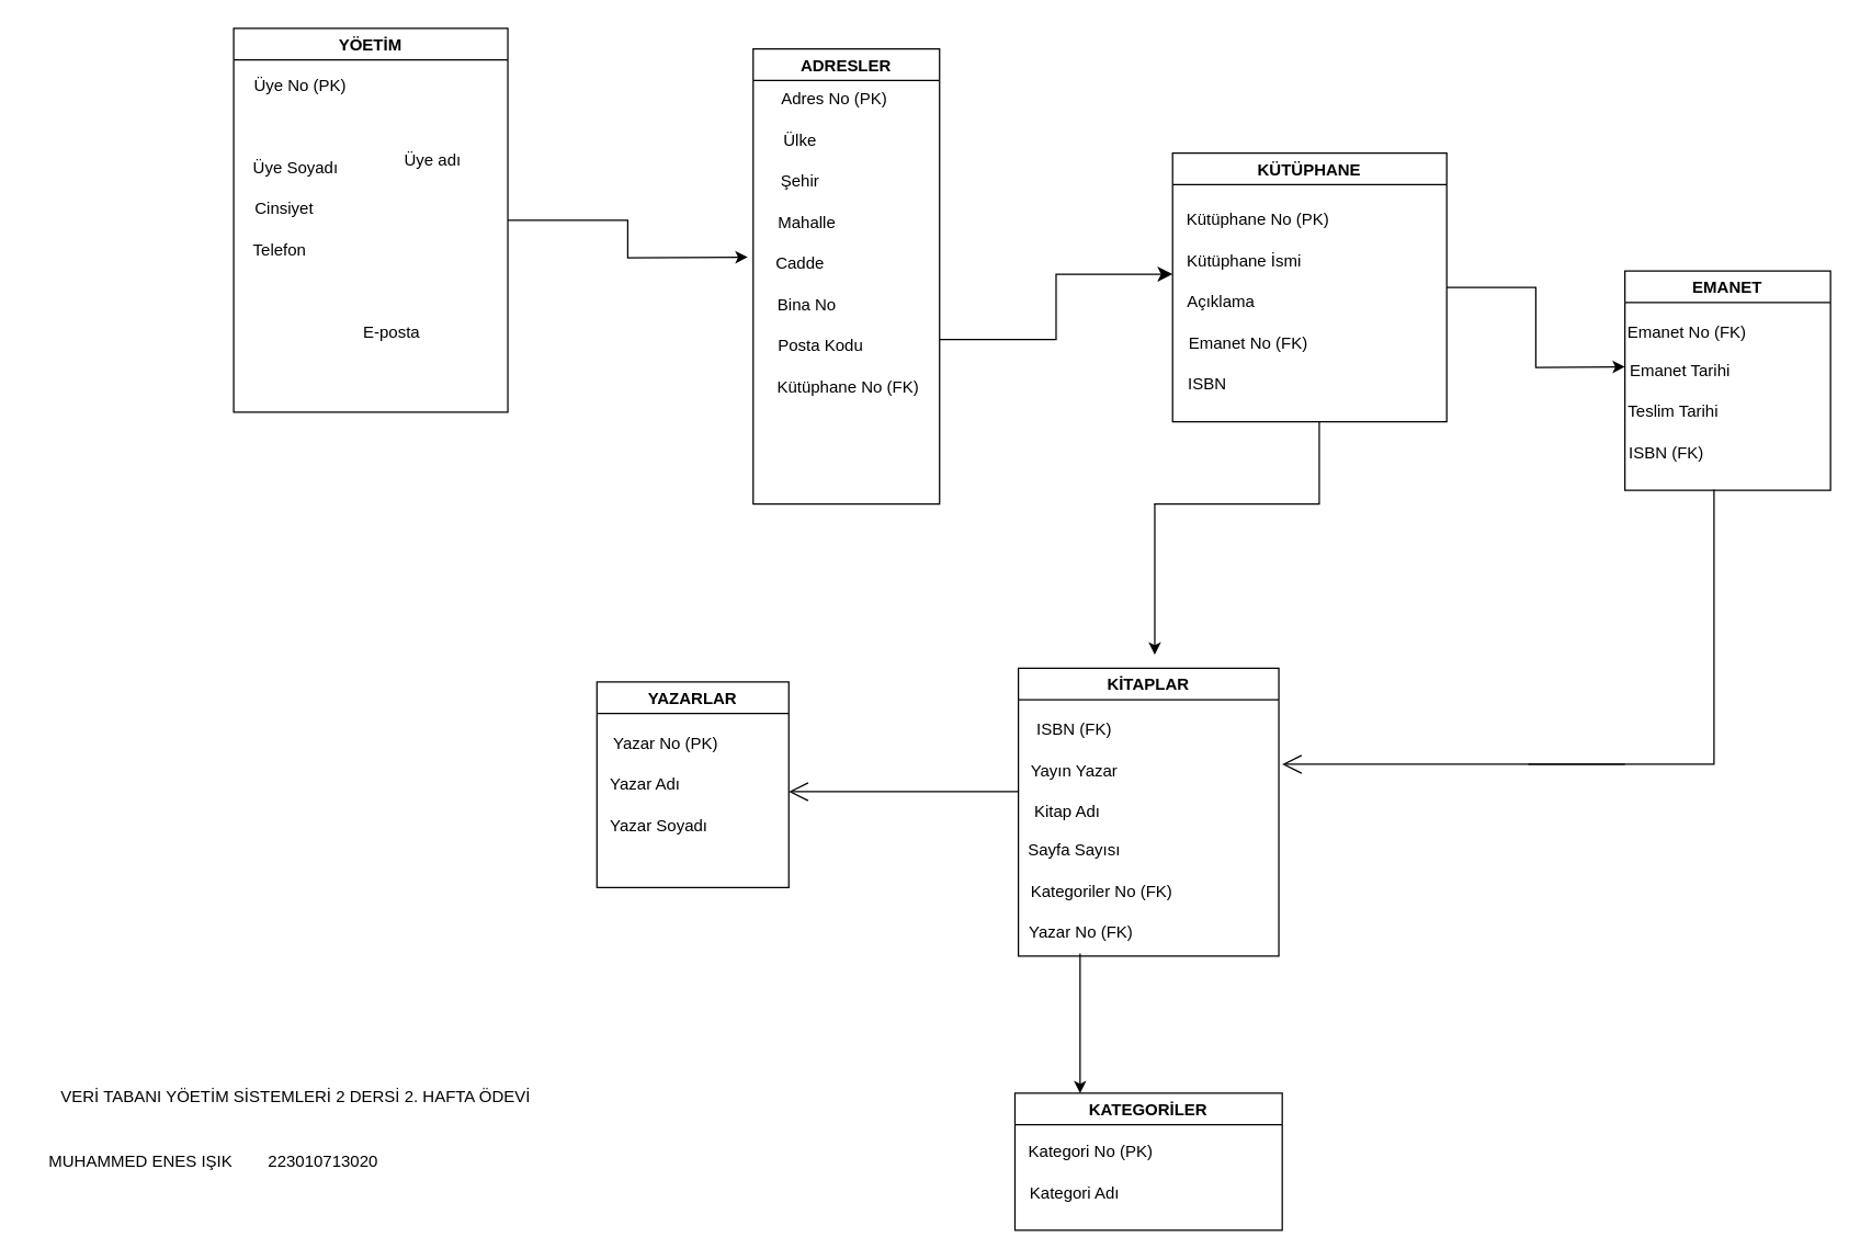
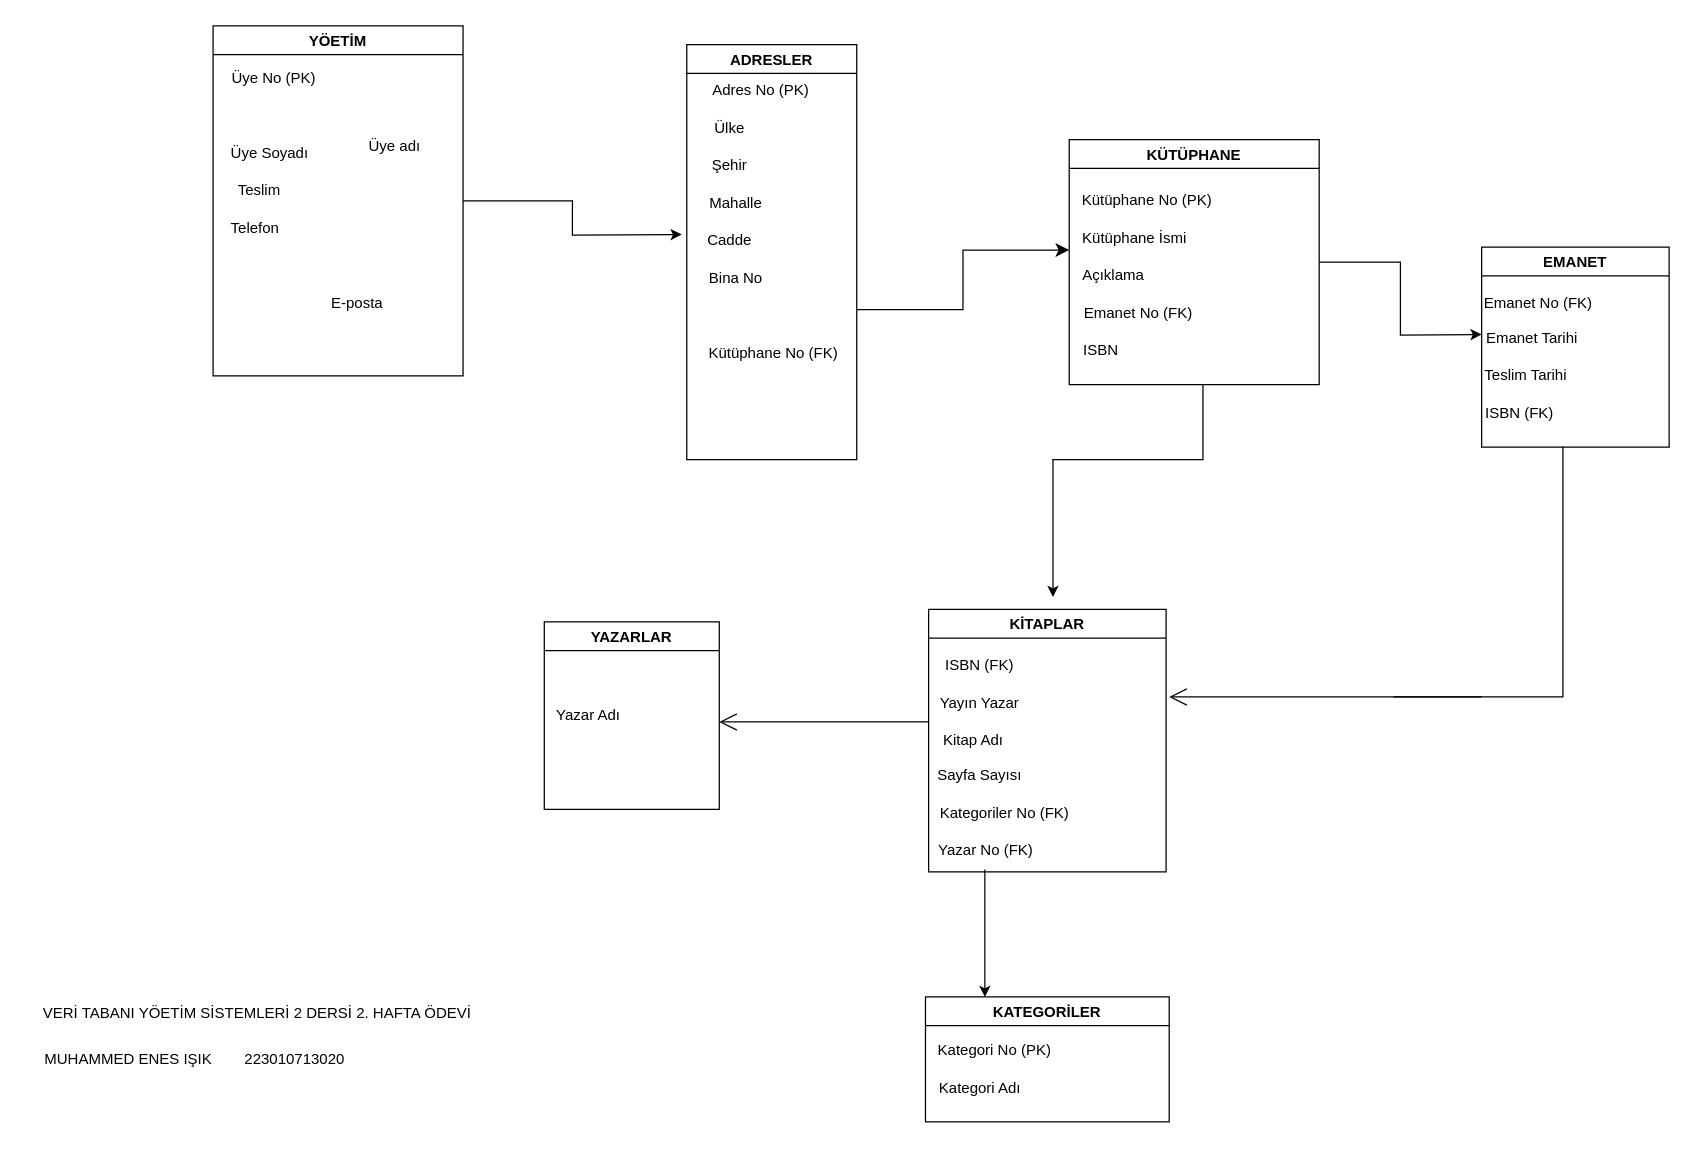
  <mxCell id="0" />
  <mxCell id="1" parent="0" />
  <mxCell id="2" style="edgeStyle=orthogonalEdgeStyle;rounded=0;orthogonalLoop=1;jettySize=auto;html=1;" edge="1" parent="1" source="3"><mxGeometry relative="1" as="geometry"><mxPoint x="545" y="187" as="targetPoint" /></mxGeometry></mxCell>
  <mxCell id="3" value="YÖETİM" style="swimlane;" vertex="1" parent="1"><mxGeometry x="170" y="20" width="200" height="280" as="geometry" /></mxCell>
  <mxCell id="4" value="&amp;nbsp; &amp;nbsp; &amp;nbsp;Telefon" style="text;html=1;align=center;verticalAlign=middle;resizable=0;points=[];autosize=1;strokeColor=none;fillColor=none;" vertex="1" parent="3"><mxGeometry x="-15" y="147" width="80" height="30" as="geometry" /></mxCell>
  <mxCell id="5" value="&amp;nbsp; &amp;nbsp; &amp;nbsp; &amp;nbsp; &amp;nbsp; &amp;nbsp; &amp;nbsp; Üye No (PK)" style="text;html=1;align=center;verticalAlign=middle;resizable=0;points=[];autosize=1;strokeColor=none;fillColor=none;" vertex="1" parent="3"><mxGeometry x="-45" y="27" width="140" height="30" as="geometry" /></mxCell>
- <mxCell id="6" value="&amp;nbsp; &amp;nbsp; &amp;nbsp; &amp;nbsp;Cinsiyet" style="text;html=1;align=center;verticalAlign=middle;resizable=0;points=[];autosize=1;strokeColor=none;fillColor=none;" vertex="1" parent="3"><mxGeometry x="-20" y="117" width="90" height="30" as="geometry" /></mxCell>
+ <mxCell id="6" value="&amp;nbsp; &amp;nbsp; &amp;nbsp; &amp;nbsp;Teslim" style="text;html=1;align=center;verticalAlign=middle;resizable=0;points=[];autosize=1;strokeColor=none;fillColor=none;" vertex="1" parent="3"><mxGeometry x="-20" y="117" width="90" height="30" as="geometry" /></mxCell>
  <mxCell id="7" value="E-posta" style="text;html=1;align=center;verticalAlign=middle;resizable=0;points=[];autosize=1;strokeColor=none;fillColor=none;" vertex="1" parent="3"><mxGeometry x="85" y="207" width="60" height="30" as="geometry" /></mxCell>
  <mxCell id="8" value="&amp;nbsp;Üye adı&amp;nbsp;" style="text;html=1;align=center;verticalAlign=middle;resizable=0;points=[];autosize=1;strokeColor=none;fillColor=none;" vertex="1" parent="3"><mxGeometry x="110" y="82" width="70" height="30" as="geometry" /></mxCell>
  <mxCell id="9" value="&amp;nbsp; &amp;nbsp; &amp;nbsp; &amp;nbsp; &amp;nbsp; &amp;nbsp; Üye Soyadı" style="text;html=1;align=center;verticalAlign=middle;resizable=0;points=[];autosize=1;strokeColor=none;fillColor=none;" vertex="1" parent="3"><mxGeometry x="-40" y="87" width="130" height="30" as="geometry" /></mxCell>
  <mxCell id="10" value="ADRESLER" style="swimlane;" vertex="1" parent="1"><mxGeometry x="549" y="35" width="136" height="332" as="geometry" /></mxCell>
  <mxCell id="11" value="Ülke" style="text;html=1;align=center;verticalAlign=middle;resizable=0;points=[];autosize=1;strokeColor=none;fillColor=none;" vertex="1" parent="10"><mxGeometry x="9" y="52" width="50" height="30" as="geometry" /></mxCell>
  <mxCell id="12" value="Şehir" style="text;html=1;align=center;verticalAlign=middle;resizable=0;points=[];autosize=1;strokeColor=none;fillColor=none;" vertex="1" parent="10"><mxGeometry x="9" y="82" width="50" height="30" as="geometry" /></mxCell>
  <mxCell id="13" value="Mahalle" style="text;html=1;align=center;verticalAlign=middle;resizable=0;points=[];autosize=1;strokeColor=none;fillColor=none;" vertex="1" parent="10"><mxGeometry x="4" y="112" width="70" height="30" as="geometry" /></mxCell>
  <mxCell id="14" value="Cadde" style="text;html=1;align=center;verticalAlign=middle;resizable=0;points=[];autosize=1;strokeColor=none;fillColor=none;" vertex="1" parent="10"><mxGeometry x="4" y="142" width="60" height="30" as="geometry" /></mxCell>
  <mxCell id="15" value="Bina No" style="text;html=1;align=center;verticalAlign=middle;resizable=0;points=[];autosize=1;strokeColor=none;fillColor=none;" vertex="1" parent="10"><mxGeometry x="4" y="172" width="70" height="30" as="geometry" /></mxCell>
  <mxCell id="16" value="Adres No (PK)" style="text;html=1;align=center;verticalAlign=middle;resizable=0;points=[];autosize=1;strokeColor=none;fillColor=none;" vertex="1" parent="10"><mxGeometry x="9" y="22" width="100" height="30" as="geometry" /></mxCell>
- <mxCell id="17" value="Posta Kodu" style="text;html=1;align=center;verticalAlign=middle;resizable=0;points=[];autosize=1;strokeColor=none;fillColor=none;" vertex="1" parent="10"><mxGeometry x="4" y="202" width="90" height="30" as="geometry" /></mxCell>
  <mxCell id="18" value="Kütüphane No (FK)" style="text;html=1;align=center;verticalAlign=middle;resizable=0;points=[];autosize=1;strokeColor=none;fillColor=none;" vertex="1" parent="10"><mxGeometry x="4" y="232" width="130" height="30" as="geometry" /></mxCell>
  <mxCell id="19" value="" style="edgeStyle=elbowEdgeStyle;elbow=horizontal;endArrow=classic;html=1;curved=0;rounded=0;endSize=8;startSize=8;" edge="1" parent="1"><mxGeometry width="50" height="50" relative="1" as="geometry"><mxPoint x="685" y="247" as="sourcePoint" /><mxPoint x="855" y="199.4" as="targetPoint" /></mxGeometry></mxCell>
  <mxCell id="20" style="edgeStyle=orthogonalEdgeStyle;rounded=0;orthogonalLoop=1;jettySize=auto;html=1;" edge="1" parent="1" source="22"><mxGeometry relative="1" as="geometry"><mxPoint x="955" y="307" as="targetPoint" /><Array as="points"><mxPoint x="955" y="307" /><mxPoint x="955" y="307" /></Array></mxGeometry></mxCell>
  <mxCell id="21" style="edgeStyle=orthogonalEdgeStyle;rounded=0;orthogonalLoop=1;jettySize=auto;html=1;" edge="1" parent="1" source="22"><mxGeometry relative="1" as="geometry"><mxPoint x="1185" y="267" as="targetPoint" /></mxGeometry></mxCell>
  <mxCell id="22" value="KÜTÜPHANE" style="swimlane;" vertex="1" parent="1"><mxGeometry x="855" y="111" width="200" height="196" as="geometry" /></mxCell>
  <mxCell id="23" value="Kütüphane No (PK)" style="text;html=1;align=center;verticalAlign=middle;resizable=0;points=[];autosize=1;strokeColor=none;fillColor=none;" vertex="1" parent="22"><mxGeometry x="-3" y="34" width="130" height="30" as="geometry" /></mxCell>
  <mxCell id="24" value="Kütüphane İsmi" style="text;html=1;align=center;verticalAlign=middle;resizable=0;points=[];autosize=1;strokeColor=none;fillColor=none;" vertex="1" parent="22"><mxGeometry x="-3" y="64" width="110" height="30" as="geometry" /></mxCell>
  <mxCell id="25" value="Açıklama" style="text;html=1;align=center;verticalAlign=middle;resizable=0;points=[];autosize=1;strokeColor=none;fillColor=none;" vertex="1" parent="22"><mxGeometry y="94" width="70" height="30" as="geometry" /></mxCell>
  <mxCell id="26" value="Emanet No (FK)" style="text;html=1;align=center;verticalAlign=middle;resizable=0;points=[];autosize=1;strokeColor=none;fillColor=none;" vertex="1" parent="22"><mxGeometry y="124" width="110" height="30" as="geometry" /></mxCell>
  <mxCell id="27" value="ISBN" style="text;html=1;align=center;verticalAlign=middle;resizable=0;points=[];autosize=1;strokeColor=none;fillColor=none;" vertex="1" parent="22"><mxGeometry y="154" width="50" height="30" as="geometry" /></mxCell>
  <mxCell id="28" style="edgeStyle=orthogonalEdgeStyle;rounded=0;orthogonalLoop=1;jettySize=auto;html=1;exitX=0;exitY=1;exitDx=0;exitDy=0;" edge="1" parent="1" source="29"><mxGeometry relative="1" as="geometry"><mxPoint x="842" y="477" as="targetPoint" /></mxGeometry></mxCell>
  <mxCell id="29" value="" style="shape=partialRectangle;whiteSpace=wrap;html=1;top=0;left=0;fillColor=none;" vertex="1" parent="1"><mxGeometry x="842" y="307" width="120" height="60" as="geometry" /></mxCell>
  <mxCell id="30" value="KİTAPLAR" style="swimlane;" vertex="1" parent="1"><mxGeometry x="742.5" y="487" width="190" height="210" as="geometry" /></mxCell>
  <mxCell id="31" value="ISBN (FK)" style="text;html=1;align=center;verticalAlign=middle;resizable=0;points=[];autosize=1;strokeColor=none;fillColor=none;" vertex="1" parent="30"><mxGeometry y="30" width="80" height="30" as="geometry" /></mxCell>
  <mxCell id="32" value="Yayın Yazar" style="text;html=1;align=center;verticalAlign=middle;resizable=0;points=[];autosize=1;strokeColor=none;fillColor=none;" vertex="1" parent="30"><mxGeometry x="-5" y="60" width="90" height="30" as="geometry" /></mxCell>
  <mxCell id="33" value="Kitap Adı" style="text;html=1;align=center;verticalAlign=middle;resizable=0;points=[];autosize=1;strokeColor=none;fillColor=none;" vertex="1" parent="30"><mxGeometry y="90" width="70" height="30" as="geometry" /></mxCell>
  <mxCell id="34" value="Sayfa Sayısı" style="text;html=1;align=center;verticalAlign=middle;resizable=0;points=[];autosize=1;strokeColor=none;fillColor=none;" vertex="1" parent="30"><mxGeometry x="-5" y="118" width="90" height="30" as="geometry" /></mxCell>
  <mxCell id="35" value="Kategoriler No (FK)" style="text;html=1;align=center;verticalAlign=middle;resizable=0;points=[];autosize=1;strokeColor=none;fillColor=none;" vertex="1" parent="30"><mxGeometry x="-5" y="148" width="130" height="30" as="geometry" /></mxCell>
  <mxCell id="36" style="edgeStyle=orthogonalEdgeStyle;rounded=0;orthogonalLoop=1;jettySize=auto;html=1;" edge="1" parent="30" source="37"><mxGeometry relative="1" as="geometry"><mxPoint x="45" y="310" as="targetPoint" /></mxGeometry></mxCell>
  <mxCell id="37" value="Yazar No (FK)" style="text;html=1;align=center;verticalAlign=middle;resizable=0;points=[];autosize=1;strokeColor=none;fillColor=none;" vertex="1" parent="30"><mxGeometry x="-5" y="178" width="100" height="30" as="geometry" /></mxCell>
  <mxCell id="38" value="EMANET" style="swimlane;" vertex="1" parent="1"><mxGeometry x="1185" y="197" width="150" height="160" as="geometry" /></mxCell>
  <mxCell id="39" value="Emanet No (FK)" style="text;html=1;align=center;verticalAlign=middle;resizable=0;points=[];autosize=1;strokeColor=none;fillColor=none;" vertex="1" parent="38"><mxGeometry x="-10" y="30" width="110" height="30" as="geometry" /></mxCell>
  <mxCell id="40" value="Emanet Tarihi" style="text;html=1;align=center;verticalAlign=middle;resizable=0;points=[];autosize=1;strokeColor=none;fillColor=none;" vertex="1" parent="38"><mxGeometry x="-10" y="58" width="100" height="30" as="geometry" /></mxCell>
  <mxCell id="41" value="Teslim Tarihi" style="text;html=1;align=center;verticalAlign=middle;resizable=0;points=[];autosize=1;strokeColor=none;fillColor=none;" vertex="1" parent="38"><mxGeometry x="-10" y="88" width="90" height="30" as="geometry" /></mxCell>
  <mxCell id="42" value="ISBN (FK)" style="text;html=1;align=center;verticalAlign=middle;resizable=0;points=[];autosize=1;strokeColor=none;fillColor=none;" vertex="1" parent="38"><mxGeometry x="-10" y="118" width="80" height="30" as="geometry" /></mxCell>
  <mxCell id="43" value="" style="endArrow=open;endFill=1;endSize=12;html=1;rounded=0;" edge="1" parent="1"><mxGeometry width="160" relative="1" as="geometry"><mxPoint x="1185" y="557" as="sourcePoint" /><mxPoint x="935" y="557" as="targetPoint" /><Array as="points"><mxPoint x="1115" y="557" /></Array></mxGeometry></mxCell>
  <mxCell id="44" value="" style="shape=partialRectangle;whiteSpace=wrap;html=1;top=0;left=0;fillColor=none;" vertex="1" parent="1"><mxGeometry x="1115" y="357" width="135" height="200" as="geometry" /></mxCell>
  <mxCell id="45" value="KATEGORİLER" style="swimlane;" vertex="1" parent="1"><mxGeometry x="740" y="797" width="195" height="100" as="geometry" /></mxCell>
  <mxCell id="46" value="Kategori No (PK)" style="text;html=1;align=center;verticalAlign=middle;resizable=0;points=[];autosize=1;strokeColor=none;fillColor=none;" vertex="1" parent="45"><mxGeometry y="28" width="110" height="30" as="geometry" /></mxCell>
  <mxCell id="47" value="Kategori Adı&amp;nbsp;" style="text;html=1;align=center;verticalAlign=middle;resizable=0;points=[];autosize=1;strokeColor=none;fillColor=none;" vertex="1" parent="45"><mxGeometry y="58" width="90" height="30" as="geometry" /></mxCell>
  <mxCell id="48" value="YAZARLAR" style="swimlane;" vertex="1" parent="1"><mxGeometry x="435" y="497" width="140" height="150" as="geometry" /></mxCell>
- <mxCell id="49" value="Yazar No (PK)" style="text;html=1;align=center;verticalAlign=middle;resizable=0;points=[];autosize=1;strokeColor=none;fillColor=none;" vertex="1" parent="48"><mxGeometry y="30" width="100" height="30" as="geometry" /></mxCell>
  <mxCell id="50" value="Yazar Adı" style="text;html=1;align=center;verticalAlign=middle;resizable=0;points=[];autosize=1;strokeColor=none;fillColor=none;" vertex="1" parent="48"><mxGeometry y="60" width="70" height="30" as="geometry" /></mxCell>
- <mxCell id="51" value="Yazar Soyadı" style="text;html=1;align=center;verticalAlign=middle;resizable=0;points=[];autosize=1;strokeColor=none;fillColor=none;" vertex="1" parent="48"><mxGeometry y="90" width="90" height="30" as="geometry" /></mxCell>
  <mxCell id="52" value="" style="endArrow=open;endFill=1;endSize=12;html=1;rounded=0;" edge="1" parent="1"><mxGeometry width="160" relative="1" as="geometry"><mxPoint x="742.5" y="577" as="sourcePoint" /><mxPoint x="575" y="577" as="targetPoint" /></mxGeometry></mxCell>
- <mxCell id="53" value="VERİ TABANI YÖETİM SİSTEMLERİ 2 DERSİ 2. HAFTA ÖDEVİ" style="text;html=1;align=center;verticalAlign=middle;resizable=0;points=[];autosize=1;strokeColor=none;fillColor=none;" vertex="1" parent="1"><mxGeometry x="30" y="785" width="370" height="30" as="geometry" /></mxCell>
+ <mxCell id="53" value="VERİ TABANI YÖETİM SİSTEMLERİ 2 DERSİ 2. HAFTA ÖDEVİ" style="text;html=1;align=center;verticalAlign=middle;resizable=0;points=[];autosize=1;strokeColor=none;fillColor=none;" vertex="1" parent="1"><mxGeometry x="20" y="795" width="370" height="30" as="geometry" /></mxCell>
  <mxCell id="54" value="MUHAMMED ENES IŞIK&amp;nbsp;&lt;span style=&quot;white-space: pre;&quot;&gt;&#09;&lt;/span&gt;223010713020" style="text;html=1;align=center;verticalAlign=middle;resizable=0;points=[];autosize=1;strokeColor=none;fillColor=none;" vertex="1" parent="1"><mxGeometry x="25" y="832" width="260" height="30" as="geometry" /></mxCell>
